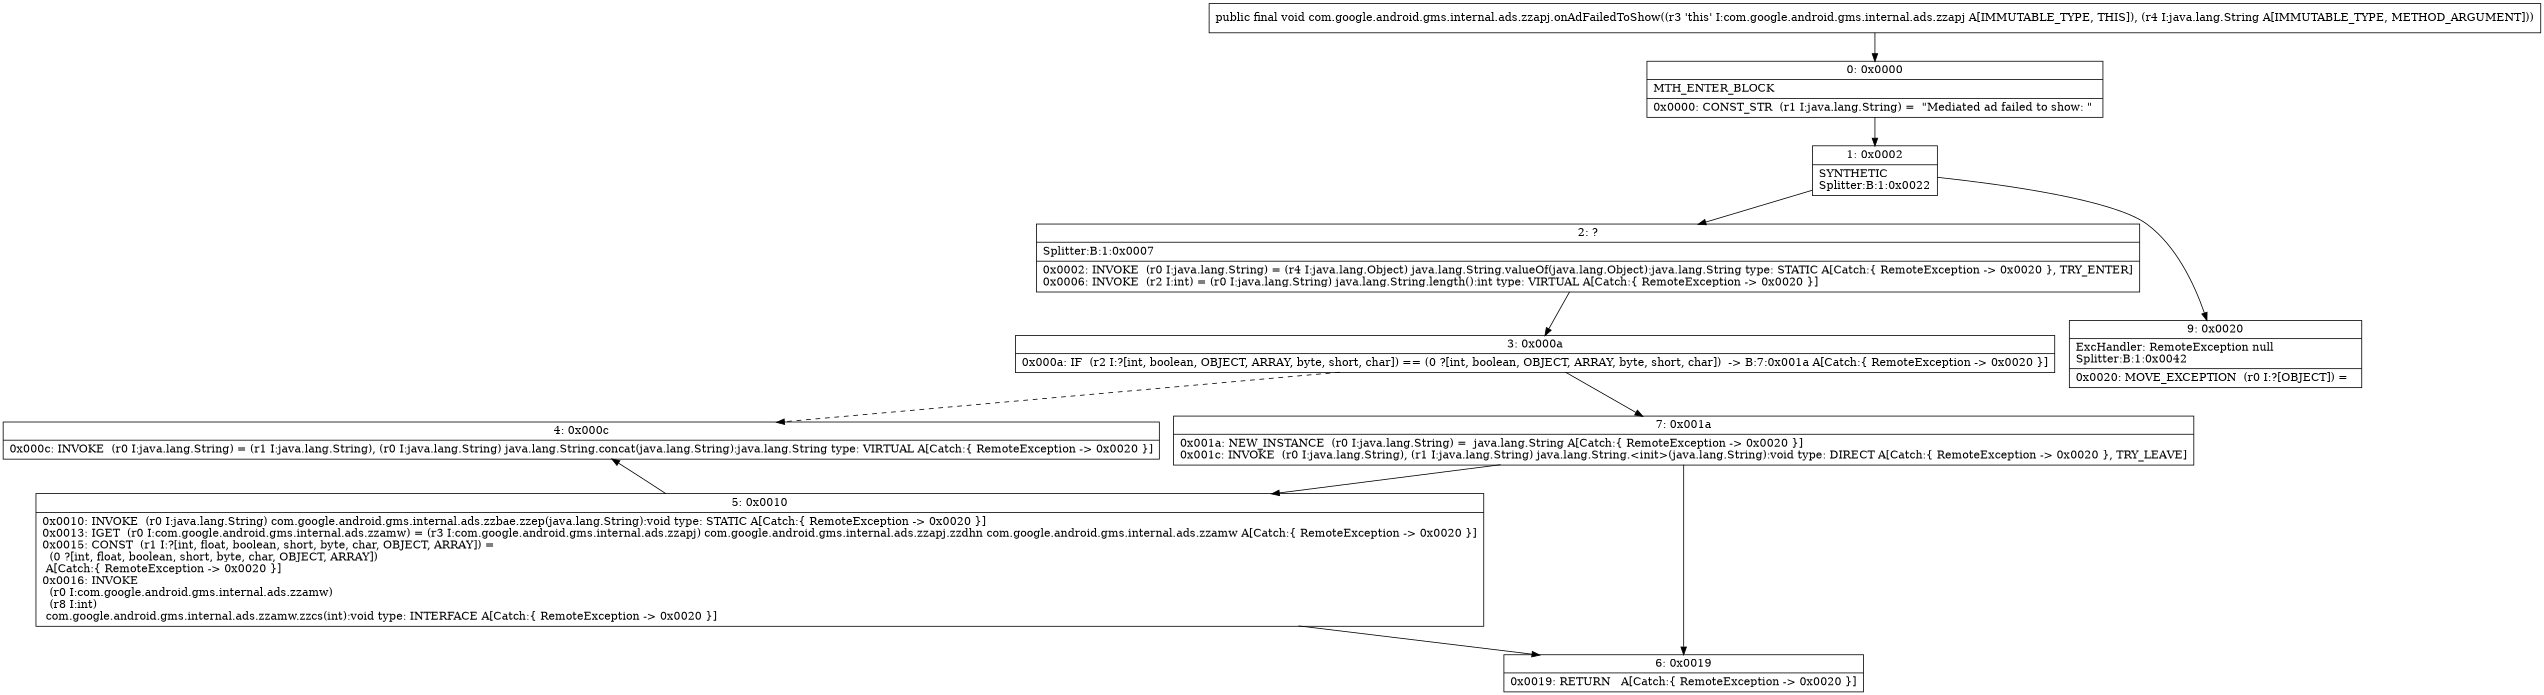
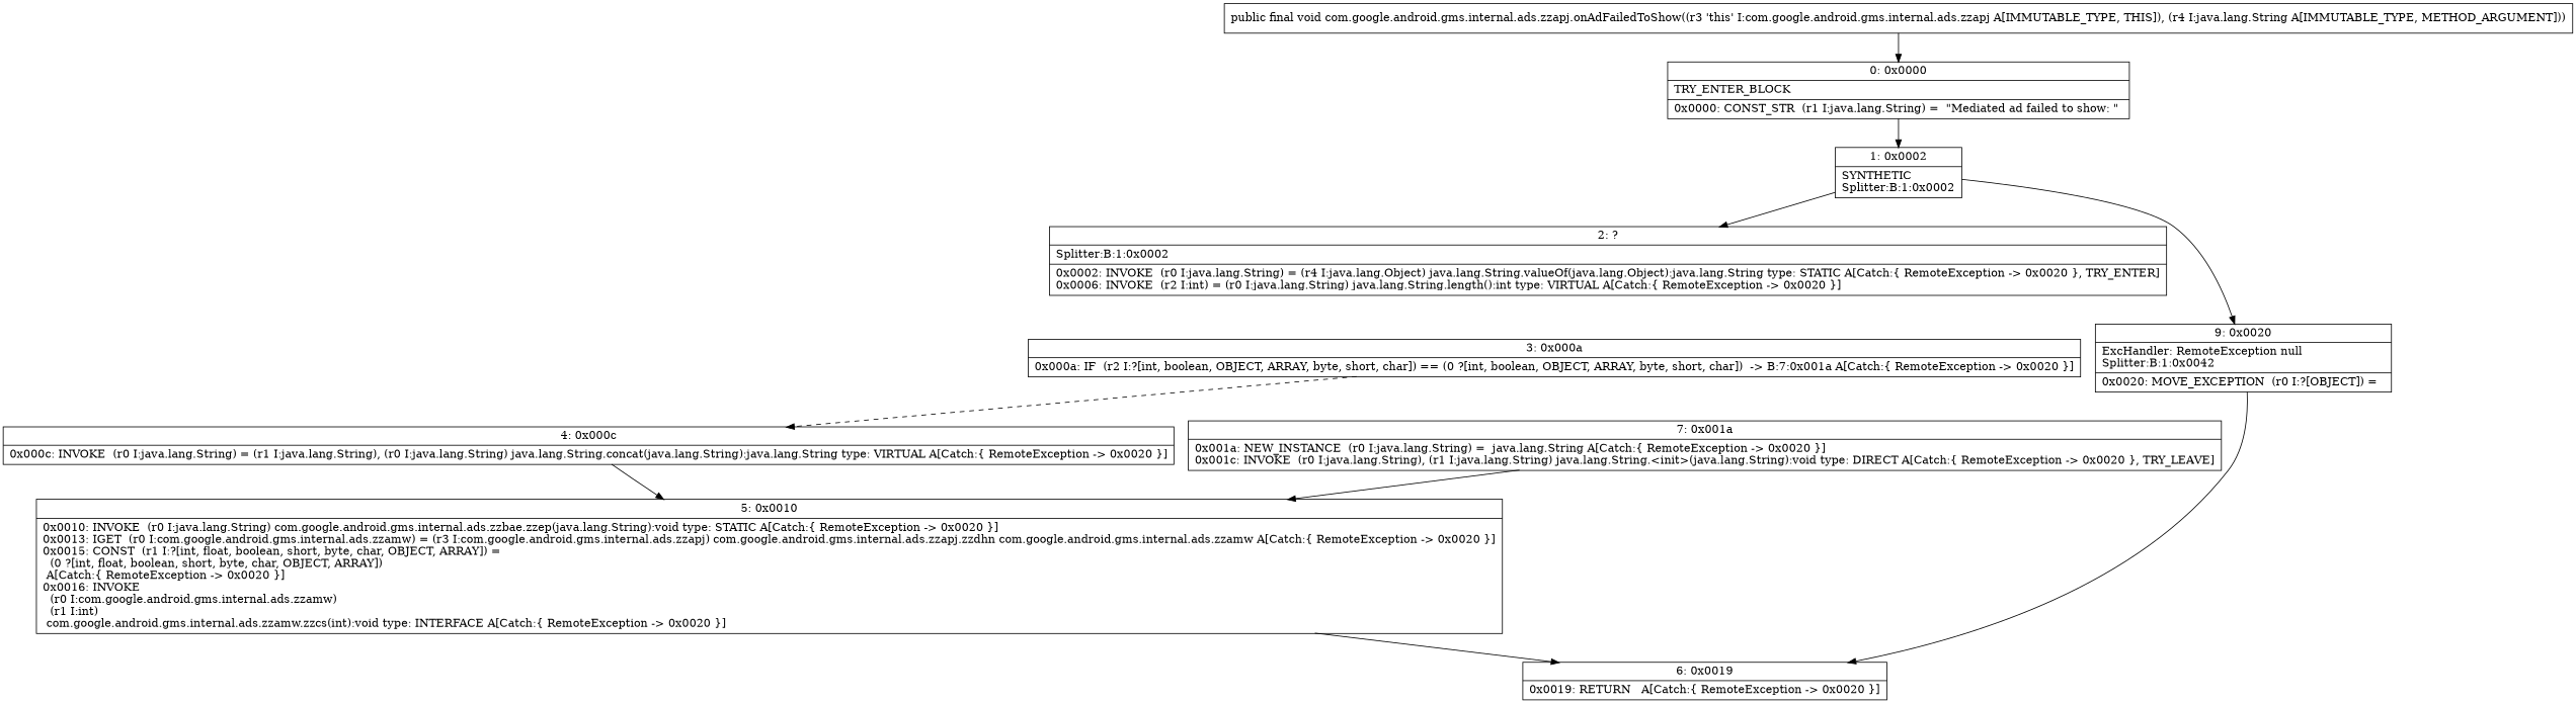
  digraph {
    node [shape=record]
-   n1 [label="{0\:\ 0x0000|MTH_ENTER_BLOCK\l|0x0000: CONST_STR  (r1 I:java.lang.String) =  \"Mediated ad failed to show: \" \l}"]
-   n2 [label="{1\:\ 0x0002|SYNTHETIC\lSplitter:B:1:0x0022\l}"]
-   n3 [label="{2\:\ ?|Splitter:B:1:0x0007\l|0x0002: INVOKE  (r0 I:java.lang.String) = (r4 I:java.lang.Object) java.lang.String.valueOf(java.lang.Object):java.lang.String type: STATIC A[Catch:\{ RemoteException \-\> 0x0020 \}, TRY_ENTER]\l0x0006: INVOKE  (r2 I:int) = (r0 I:java.lang.String) java.lang.String.length():int type: VIRTUAL A[Catch:\{ RemoteException \-\> 0x0020 \}]\l}"]
+   n1 [label="{0\:\ 0x0000|TRY_ENTER_BLOCK\l|0x0000: CONST_STR  (r1 I:java.lang.String) =  \"Mediated ad failed to show: \" \l}"]
+   n2 [label="{1\:\ 0x0002|SYNTHETIC\lSplitter:B:1:0x0002\l}"]
+   n3 [label="{2\:\ ?|Splitter:B:1:0x0002\l|0x0002: INVOKE  (r0 I:java.lang.String) = (r4 I:java.lang.Object) java.lang.String.valueOf(java.lang.Object):java.lang.String type: STATIC A[Catch:\{ RemoteException \-\> 0x0020 \}, TRY_ENTER]\l0x0006: INVOKE  (r2 I:int) = (r0 I:java.lang.String) java.lang.String.length():int type: VIRTUAL A[Catch:\{ RemoteException \-\> 0x0020 \}]\l}"]
    n4 [label="{9\:\ 0x0020|ExcHandler: RemoteException null\lSplitter:B:1:0x0042\l|0x0020: MOVE_EXCEPTION  (r0 I:?[OBJECT]) =  \l}"]
    n5 [label="{3\:\ 0x000a|0x000a: IF  (r2 I:?[int, boolean, OBJECT, ARRAY, byte, short, char]) == (0 ?[int, boolean, OBJECT, ARRAY, byte, short, char])  \-\> B:7:0x001a A[Catch:\{ RemoteException \-\> 0x0020 \}]\l}"]
    n6 [label="{6\:\ 0x0019|0x0019: RETURN   A[Catch:\{ RemoteException \-\> 0x0020 \}]\l}"]
    n7 [label="{4\:\ 0x000c|0x000c: INVOKE  (r0 I:java.lang.String) = (r1 I:java.lang.String), (r0 I:java.lang.String) java.lang.String.concat(java.lang.String):java.lang.String type: VIRTUAL A[Catch:\{ RemoteException \-\> 0x0020 \}]\l}"]
    n8 [label="{7\:\ 0x001a|0x001a: NEW_INSTANCE  (r0 I:java.lang.String) =  java.lang.String A[Catch:\{ RemoteException \-\> 0x0020 \}]\l0x001c: INVOKE  (r0 I:java.lang.String), (r1 I:java.lang.String) java.lang.String.\<init\>(java.lang.String):void type: DIRECT A[Catch:\{ RemoteException \-\> 0x0020 \}, TRY_LEAVE]\l}"]
-   n9 [label="{5\:\ 0x0010|0x0010: INVOKE  (r0 I:java.lang.String) com.google.android.gms.internal.ads.zzbae.zzep(java.lang.String):void type: STATIC A[Catch:\{ RemoteException \-\> 0x0020 \}]\l0x0013: IGET  (r0 I:com.google.android.gms.internal.ads.zzamw) = (r3 I:com.google.android.gms.internal.ads.zzapj) com.google.android.gms.internal.ads.zzapj.zzdhn com.google.android.gms.internal.ads.zzamw A[Catch:\{ RemoteException \-\> 0x0020 \}]\l0x0015: CONST  (r1 I:?[int, float, boolean, short, byte, char, OBJECT, ARRAY]) = \l  (0 ?[int, float, boolean, short, byte, char, OBJECT, ARRAY])\l A[Catch:\{ RemoteException \-\> 0x0020 \}]\l0x0016: INVOKE  \l  (r0 I:com.google.android.gms.internal.ads.zzamw)\l  (r8 I:int)\l com.google.android.gms.internal.ads.zzamw.zzcs(int):void type: INTERFACE A[Catch:\{ RemoteException \-\> 0x0020 \}]\l}"]
+   n9 [label="{5\:\ 0x0010|0x0010: INVOKE  (r0 I:java.lang.String) com.google.android.gms.internal.ads.zzbae.zzep(java.lang.String):void type: STATIC A[Catch:\{ RemoteException \-\> 0x0020 \}]\l0x0013: IGET  (r0 I:com.google.android.gms.internal.ads.zzamw) = (r3 I:com.google.android.gms.internal.ads.zzapj) com.google.android.gms.internal.ads.zzapj.zzdhn com.google.android.gms.internal.ads.zzamw A[Catch:\{ RemoteException \-\> 0x0020 \}]\l0x0015: CONST  (r1 I:?[int, float, boolean, short, byte, char, OBJECT, ARRAY]) = \l  (0 ?[int, float, boolean, short, byte, char, OBJECT, ARRAY])\l A[Catch:\{ RemoteException \-\> 0x0020 \}]\l0x0016: INVOKE  \l  (r0 I:com.google.android.gms.internal.ads.zzamw)\l  (r1 I:int)\l com.google.android.gms.internal.ads.zzamw.zzcs(int):void type: INTERFACE A[Catch:\{ RemoteException \-\> 0x0020 \}]\l}"]
    n10 [label="{public final void com.google.android.gms.internal.ads.zzapj.onAdFailedToShow((r3 'this' I:com.google.android.gms.internal.ads.zzapj A[IMMUTABLE_TYPE, THIS]), (r4 I:java.lang.String A[IMMUTABLE_TYPE, METHOD_ARGUMENT])) }"]
    n1 -> n2
    n2 -> n3
    n2 -> n4
-   n3 -> n5
-   n8 -> n6
+   n4 -> n6
    n5 -> n7 [style=dashed]
-   n5 -> n8
-   n9 -> n7
+   n7 -> n9
    n8 -> n9
    n9 -> n6
    n10 -> n1
  }
